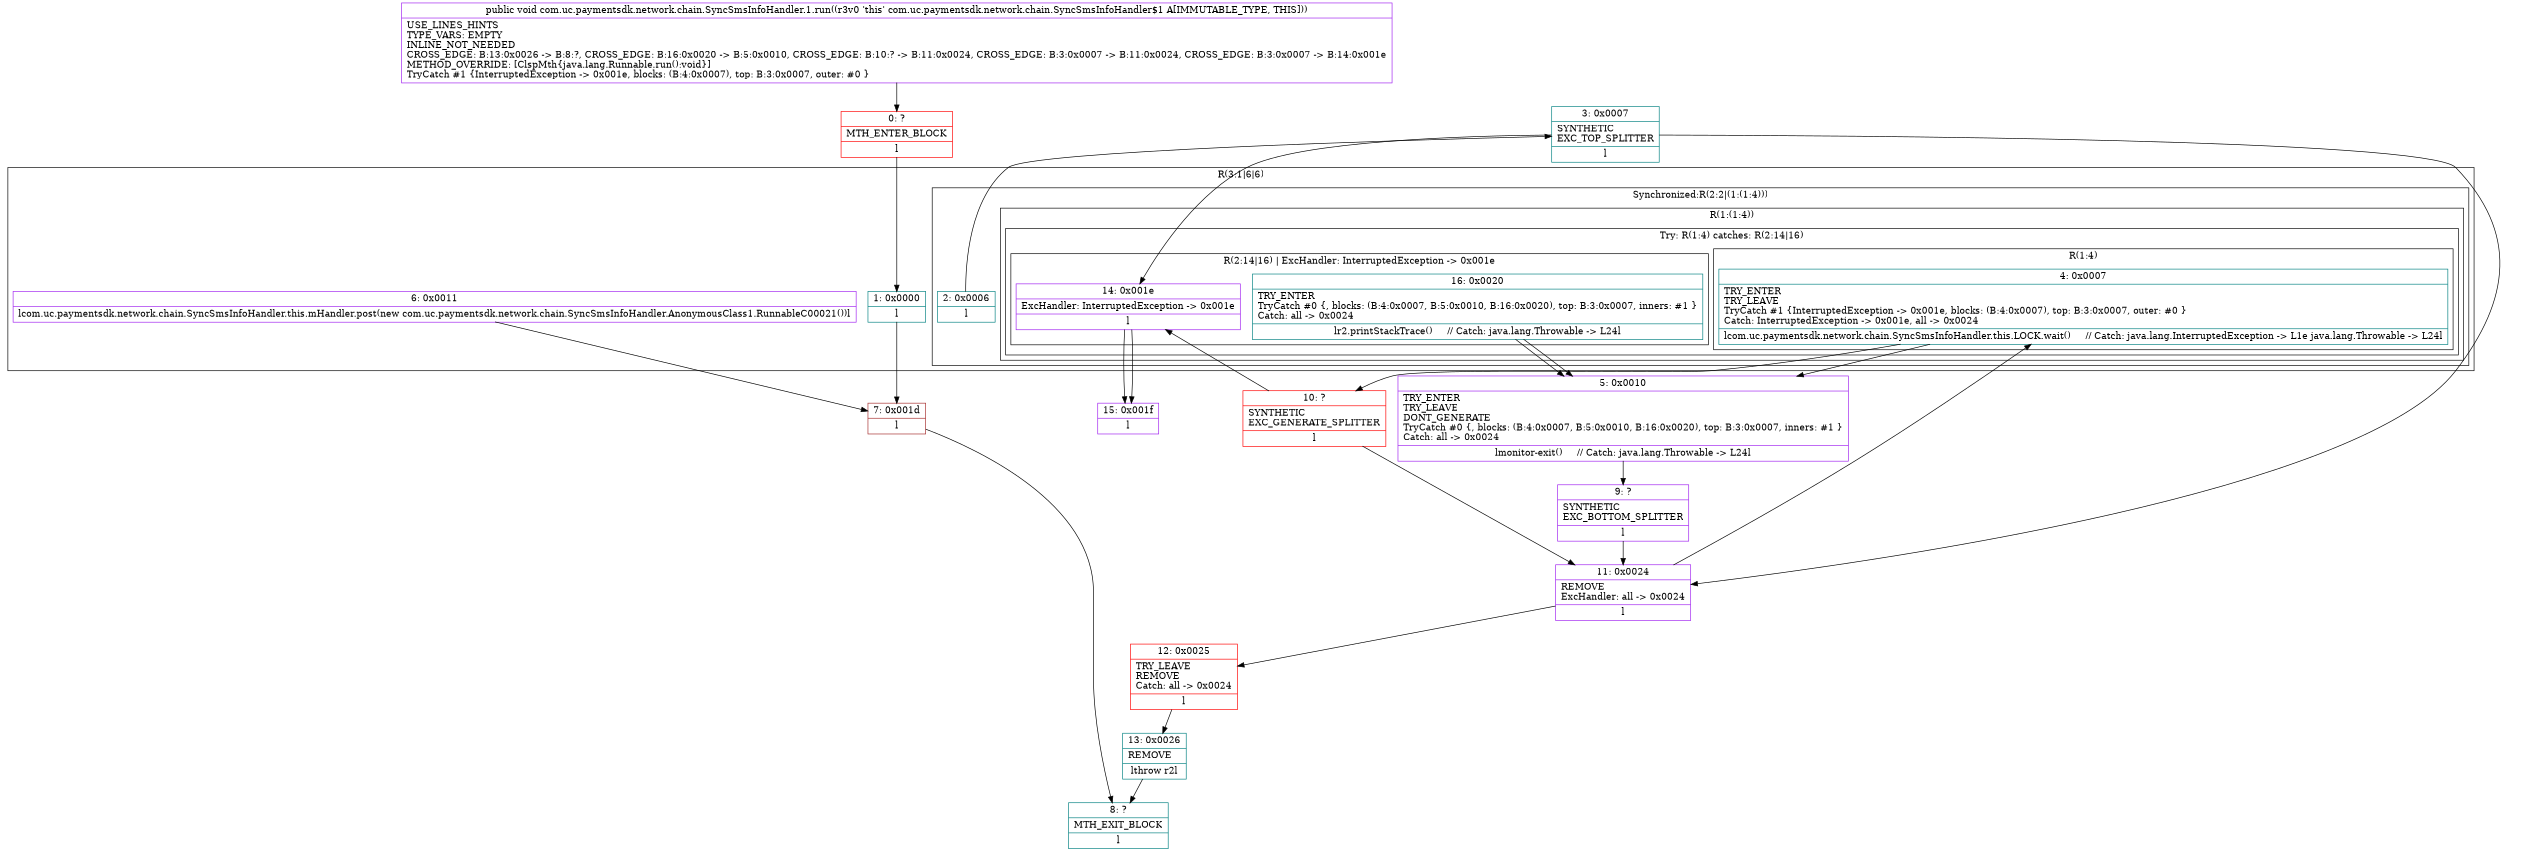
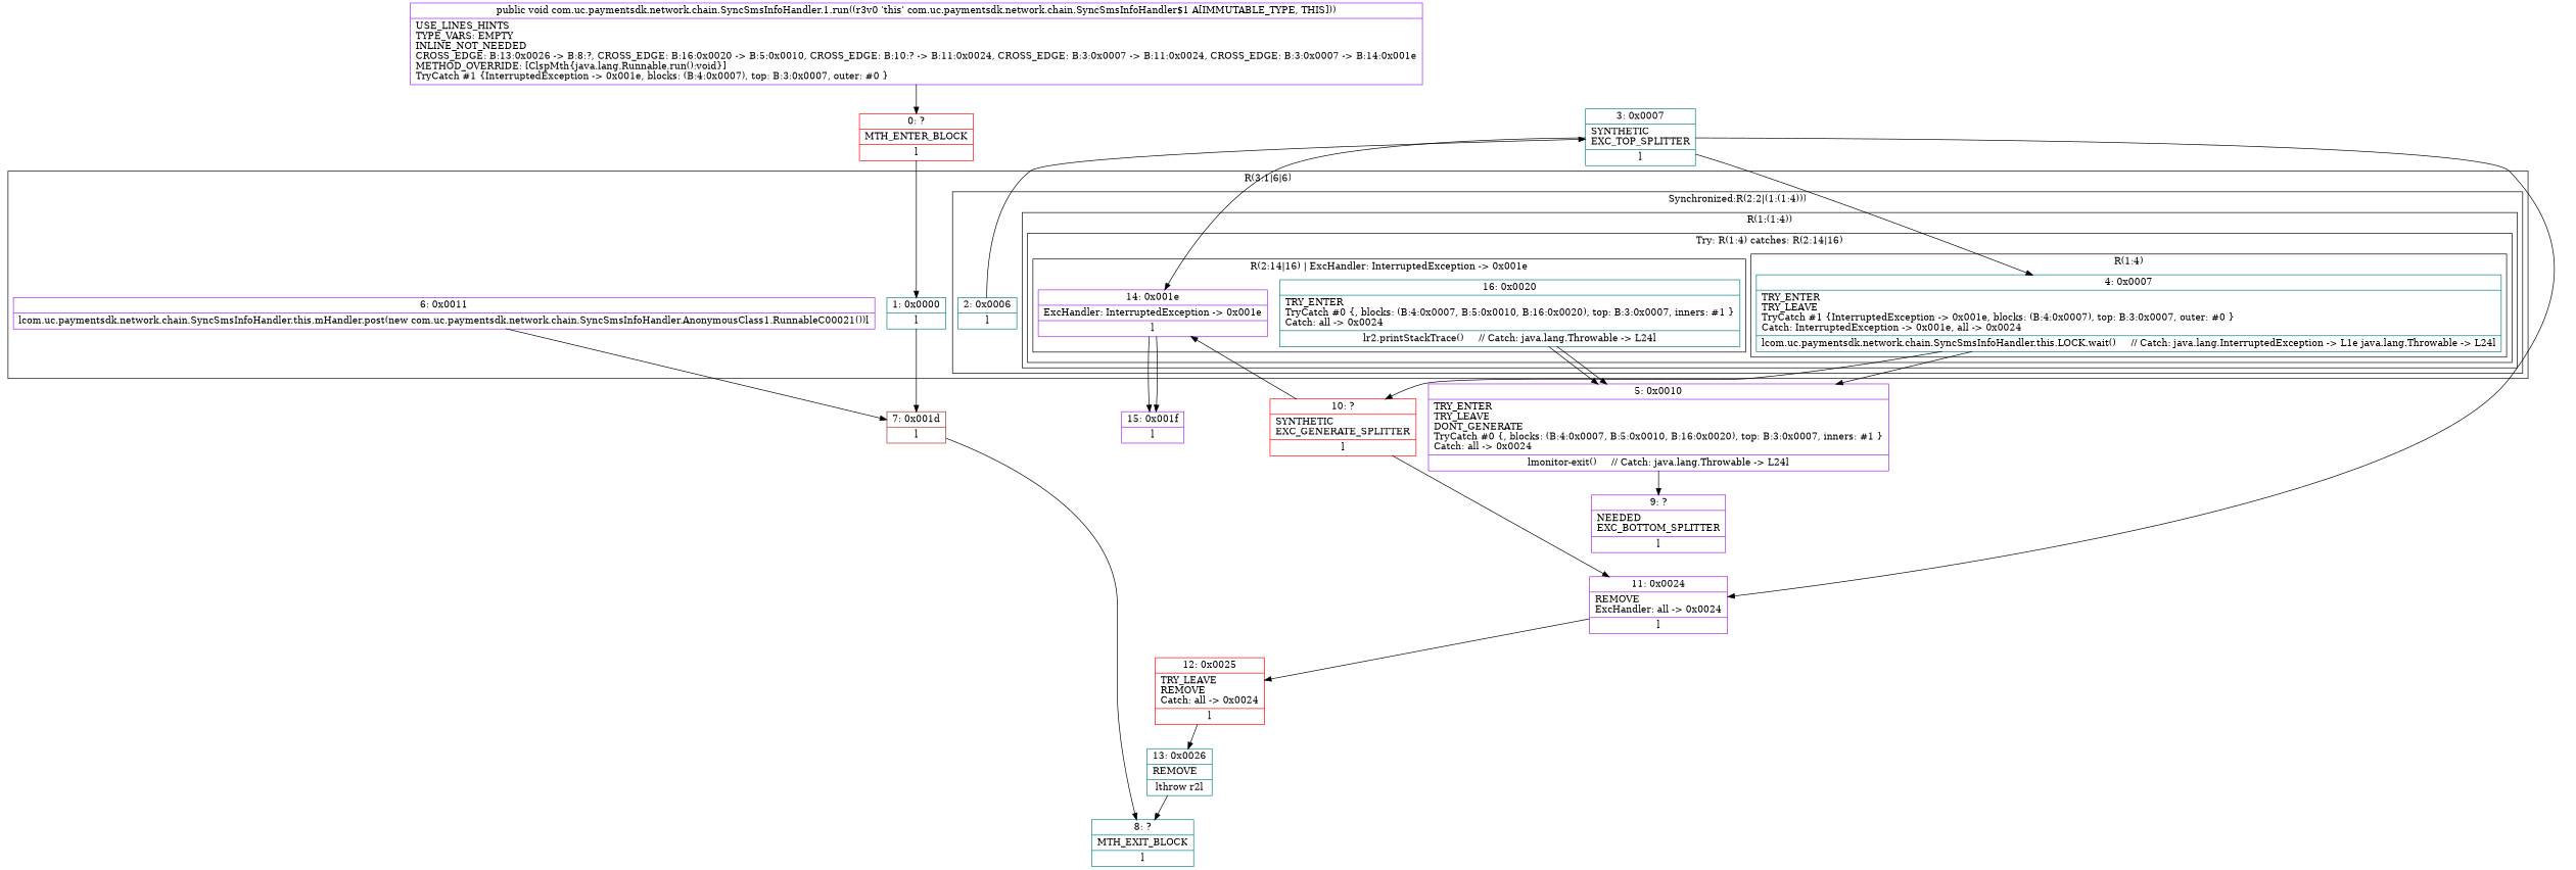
  digraph {
    node [color=teal shape=record]
    n1 [label="{4\:\ 0x0007|TRY_ENTER\lTRY_LEAVE\lTryCatch #1 \{InterruptedException \-\> 0x001e, blocks: (B:4:0x0007), top: B:3:0x0007, outer: #0 \}\lCatch: InterruptedException \-\> 0x001e, all \-\> 0x0024\l|lcom.uc.paymentsdk.network.chain.SyncSmsInfoHandler.this.LOCK.wait()     \/\/ Catch: java.lang.InterruptedException \-\> L1e java.lang.Throwable \-\> L24l}"]
    n2 [color=purple label="{14\:\ 0x001e|ExcHandler: InterruptedException \-\> 0x001e\l|l}"]
    n3 [label="{16\:\ 0x0020|TRY_ENTER\lTryCatch #0 \{, blocks: (B:4:0x0007, B:5:0x0010, B:16:0x0020), top: B:3:0x0007, inners: #1 \}\lCatch: all \-\> 0x0024\l|lr2.printStackTrace()     \/\/ Catch: java.lang.Throwable \-\> L24l}"]
    n4 [label="{2\:\ 0x0006|l}"]
    n5 [label="{1\:\ 0x0000|l}"]
    n6 [color=purple label="{6\:\ 0x0011|lcom.uc.paymentsdk.network.chain.SyncSmsInfoHandler.this.mHandler.post(new com.uc.paymentsdk.network.chain.SyncSmsInfoHandler.AnonymousClass1.RunnableC00021())l}"]
    n7 [color=purple label="{5\:\ 0x0010|TRY_ENTER\lTRY_LEAVE\lDONT_GENERATE\lTryCatch #0 \{, blocks: (B:4:0x0007, B:5:0x0010, B:16:0x0020), top: B:3:0x0007, inners: #1 \}\lCatch: all \-\> 0x0024\l|lmonitor\-exit()     \/\/ Catch: java.lang.Throwable \-\> L24l}"]
    n8 [color=red label="{10\:\ ?|SYNTHETIC\lEXC_GENERATE_SPLITTER\l|l}"]
    n9 [color=purple label="{15\:\ 0x001f|l}"]
    n10 [label="{3\:\ 0x0007|SYNTHETIC\lEXC_TOP_SPLITTER\l|l}"]
    n11 [color=brown label="{7\:\ 0x001d|l}"]
    n12 [color=purple label="{11\:\ 0x0024|REMOVE\lExcHandler: all \-\> 0x0024\l|l}"]
-   n13 [color=purple label="{9\:\ ?|SYNTHETIC\lEXC_BOTTOM_SPLITTER\l|l}"]
+   n13 [color=purple label="{9\:\ ?|NEEDED\lEXC_BOTTOM_SPLITTER\l|l}"]
    n14 [label="{8\:\ ?|MTH_EXIT_BLOCK\l|l}"]
    n15 [color=red label="{0\:\ ?|MTH_ENTER_BLOCK\l|l}"]
    n16 [color=red label="{12\:\ 0x0025|TRY_LEAVE\lREMOVE\lCatch: all \-\> 0x0024\l|l}"]
    n17 [label="{13\:\ 0x0026|REMOVE\l|lthrow r2l}"]
    n18 [color=purple label="{public void com.uc.paymentsdk.network.chain.SyncSmsInfoHandler.1.run((r3v0 'this' com.uc.paymentsdk.network.chain.SyncSmsInfoHandler$1 A[IMMUTABLE_TYPE, THIS]))  | USE_LINES_HINTS\lTYPE_VARS: EMPTY\lINLINE_NOT_NEEDED\lCROSS_EDGE: B:13:0x0026 \-\> B:8:?, CROSS_EDGE: B:16:0x0020 \-\> B:5:0x0010, CROSS_EDGE: B:10:? \-\> B:11:0x0024, CROSS_EDGE: B:3:0x0007 \-\> B:11:0x0024, CROSS_EDGE: B:3:0x0007 \-\> B:14:0x001e\lMETHOD_OVERRIDE: [ClspMth\{java.lang.Runnable.run():void\}]\lTryCatch #1 \{InterruptedException \-\> 0x001e, blocks: (B:4:0x0007), top: B:3:0x0007, outer: #0 \}\l}"]
    subgraph cluster_1 {
      label="R(3:1|6|6)"
      n5
      n6
      subgraph cluster_2 {
        label="Synchronized:R(2:2|(1:(1:4)))"
        n4
        subgraph cluster_3 {
          label="R(1:(1:4))"
          subgraph cluster_4 {
            label="Try: R(1:4) catches: R(2:14|16)"
            subgraph cluster_5 {
              label="R(1:4)"
              n1
            }
            subgraph cluster_6 {
              label="R(2:14|16) | ExcHandler: InterruptedException \-\> 0x001e\l"
              n2
              n3
            }
          }
        }
      }
    }
    subgraph cluster_7 {
      label="R(2:14|16) | ExcHandler: InterruptedException \-\> 0x001e\l"
    }
    n1 -> n7
    n1 -> n8
    n2 -> n9
    n2 -> n9
    n3 -> n7
    n3 -> n7
    n4 -> n10
    n5 -> n11
    n6 -> n11
    n7 -> n13
    n8 -> n2
    n8 -> n12
-   n12 -> n1
+   n10 -> n1
    n10 -> n2
    n10 -> n12
    n11 -> n14
    n12 -> n16
-   n13 -> n12
    n15 -> n5
    n16 -> n17
    n17 -> n14
    n18 -> n15
  }
